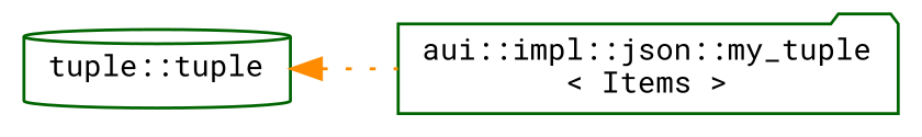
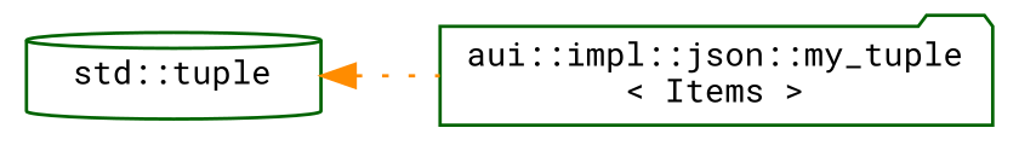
  digraph {
    rankdir=LR
    fontname="Roboto Mono"
    node [color=darkgreen fillcolor=white fontname="Roboto Mono" fontsize=10 style=filled]
-   n1 [height=0.2 label="tuple::tuple" shape=cylinder width=0.4]
+   n1 [height=0.2 label="std::tuple" shape=cylinder width=0.4]
    n2 [height=0.2 label="aui::impl::json::my_tuple\l\< Items \>" shape=folder width=0.4]
    n1 -> n2 [color=darkorange dir=back fontname="Roboto Mono" fontsize=10 labelfontname=Helvetica labelfontsize=10 style=dotted]
  }
